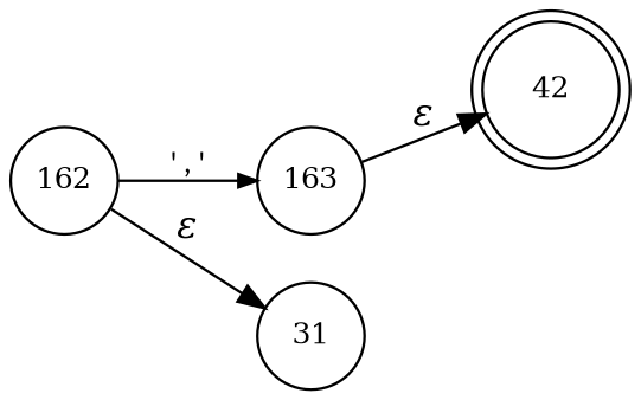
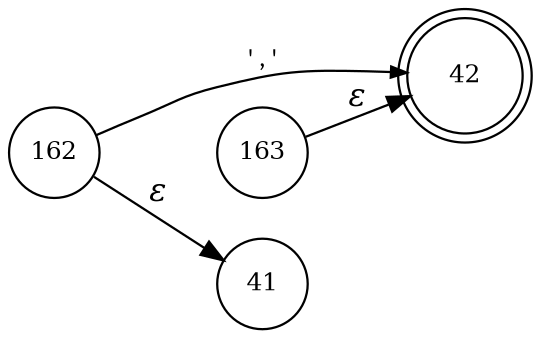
  digraph {
    rankdir=LR
    node [fixedsize=true fontsize=11 shape=circle peripheries=1]
    edge [fontname="Times-Italic"]
    n1 [label=42 shape=doublecircle width=.6 peripheries=""]
    n2 [label=162 width=.55]
    n3 [label=163 width=.55]
-   n4 [label=31 width=.55]
-   n2 -> n3 [arrowhead=normal arrowsize=.7 fontname=Courier fontsize=11 label="','"]
+   n4 [label=41 width=.55]
+   n2 -> n1 [arrowhead=normal arrowsize=.7 fontname=Courier fontsize=11 label="','"]
    n2 -> n4 [label="&epsilon;"]
    n3 -> n1 [label="&epsilon;"]
  }
